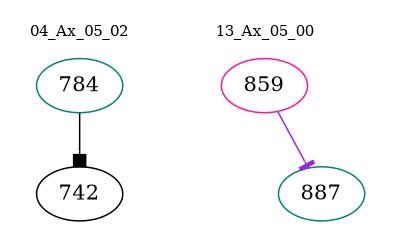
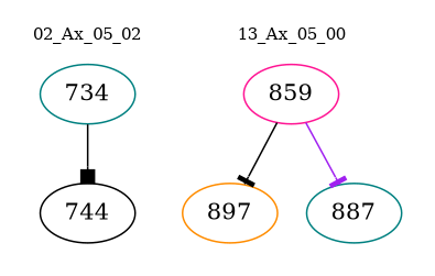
  digraph {
    node [color=teal]
    edge [arrowhead=tee color=black style=solid]
-   n1 [label=784]
-   n2 [color=black label=742]
+   n1 [label=734]
+   n2 [color=black label=744]
    n3 [color=deeppink label=859]
+   n4 [color=darkorange label=897]
    n5 [label=887]
    subgraph cluster_1 {
      color=white
      fontsize=10
-     label="04_Ax_05_02"
+     label="02_Ax_05_02"
      n1
      n2
    }
    subgraph cluster_2 {
      color=white
      fontsize=10
      label="13_Ax_05_00"
      n3
+     n4
      n5
    }
    n1 -> n2 [arrowhead=box]
+   n3 -> n4
    n3 -> n5 [color=purple]
  }
